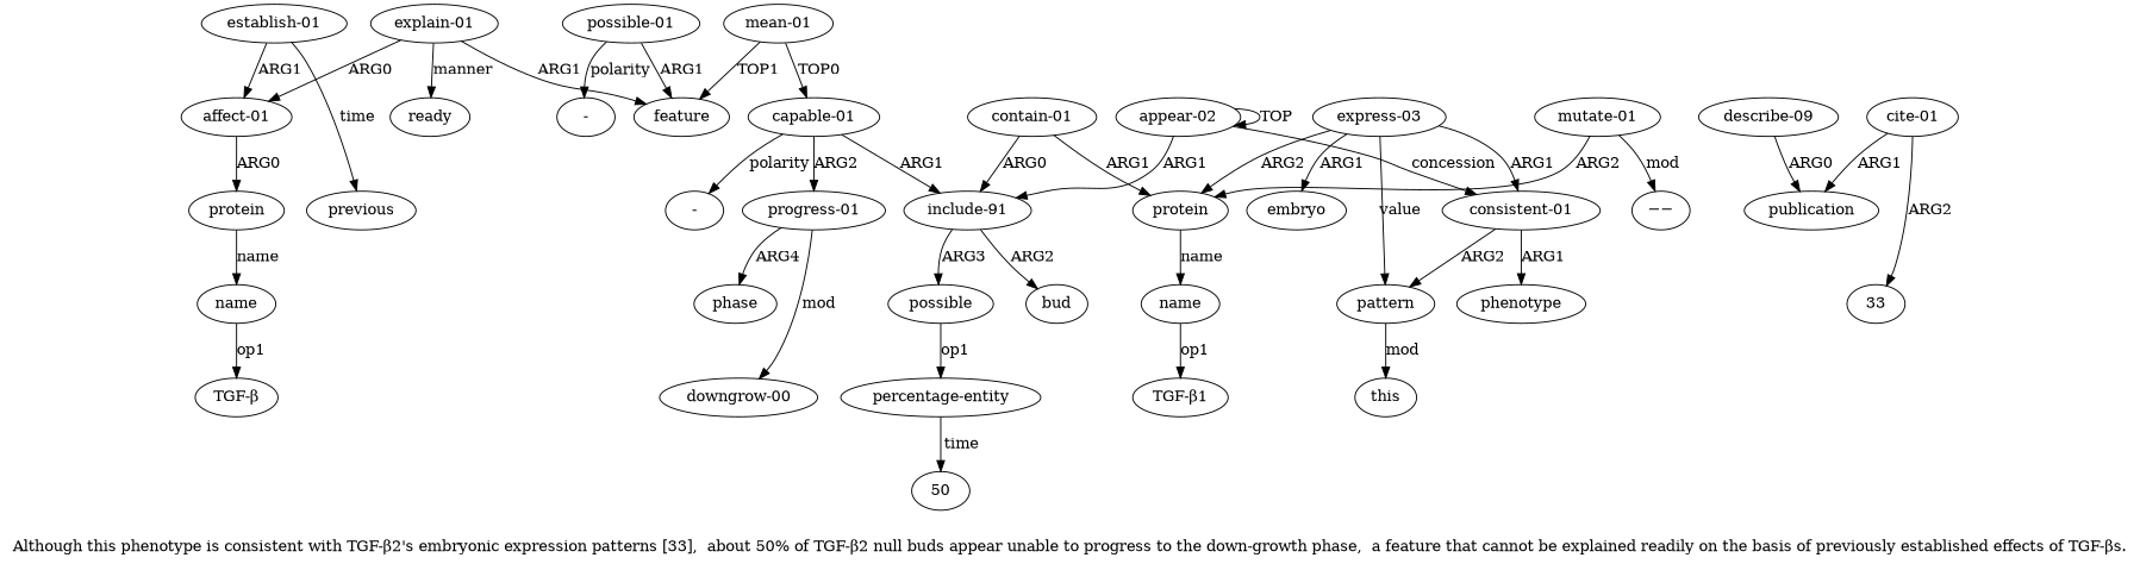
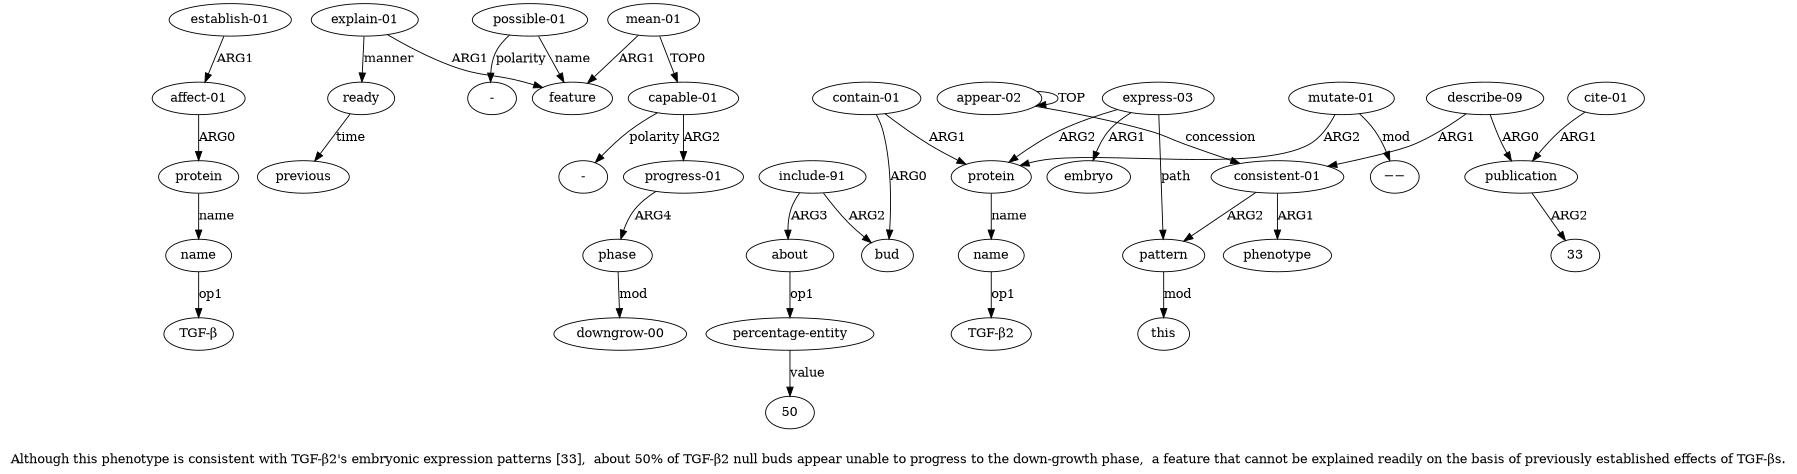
  digraph {
    label="Although this phenotype is consistent with TGF-β2's embryonic expression patterns [33],  about 50% of TGF-β2 null buds appear unable to progress to the down-growth phase,  a feature that cannot be explained readily on the basis of previously established effects of TGF-βs."
    node [color=black gold_ind=-1 gold_label=protein test_ind=-1 test_label=protein]
    edge [color=black gold_label=ARG1 test_label=ARG1]
    n1 [gold_ind=20 gold_label="establish-01" label="establish-01" test_ind=20 test_label="establish-01"]
    n2 [gold_ind=21 gold_label=previous label=previous test_ind=21 test_label=previous]
    n3 [gold_ind=17 gold_label="affect-01" label="affect-01" test_ind=17 test_label="affect-01"]
    n4 [gold_ind=18 label=protein test_ind=18]
    n5 [gold_ind=19 gold_label=name label=name test_ind=19 test_label=name]
    n6 [gold_ind=22 gold_label=ready label=ready test_ind=22 test_label=ready]
    n7 [gold_ind=23 gold_label="consistent-01" label="consistent-01" test_ind=23 test_label="consistent-01"]
    n8 [gold_ind=24 gold_label=phenotype label=phenotype test_ind=24 test_label=phenotype]
    n9 [gold_ind=26 gold_label=pattern label=pattern test_ind=26 test_label=pattern]
    n10 [gold_ind=25 gold_label=this label=this test_ind=25 test_label=this]
    n11 [gold_ind=27 gold_label="express-03" label="express-03" test_ind=27 test_label="express-03"]
    n12 [gold_ind=28 gold_label=embryo label=embryo test_ind=28 test_label=embryo]
    n13 [gold_ind=4 label=protein test_ind=4]
    n14 [gold_ind=5 gold_label=name label=name test_ind=5 test_label=name]
-   n15 [gold_label="TGF-β2" label="TGF-β1" test_label="TGF-β2"]
+   n15 [gold_label="TGF-β2" label="TGF-β2" test_label="TGF-β2"]
    n16 [gold_ind=29 gold_label="describe-01" label="describe-09" test_ind=29 test_label="describe-01"]
    n17 [gold_ind=30 gold_label=publication label=publication test_ind=30 test_label=publication]
    n18 [gold_ind=31 gold_label="cite-01" label="cite-01" test_ind=31 test_label="cite-01"]
    n19 [gold_label=33 label=33 test_label=33]
    n20 [gold_label="TGF-β" label="TGF-β" test_label="TGF-β"]
    n21 [gold_label="-" label="-" test_label="-"]
    n22 [gold_label=50 label=50 test_label=50]
    n23 [gold_ind=15 gold_label="possible-01" label="possible-01" test_ind=15 test_label="possible-01"]
    n24 [gold_ind=14 gold_label=feature label=feature test_ind=14 test_label=feature]
    n25 [gold_label="-" label="-" test_label="-"]
    n26 [gold_ind=16 gold_label="explain-01" label="explain-01" test_ind=16 test_label="explain-01"]
    n27 [gold_ind=11 gold_label=phase label=phase test_ind=11 test_label=phase]
    n28 [gold_ind=12 gold_label="downgrow-00" label="downgrow-00" test_ind=12 test_label="downgrow-00"]
    n29 [gold_ind=10 gold_label="progress-01" label="progress-01" test_ind=10 test_label="progress-01"]
    n30 [gold_ind=13 gold_label="mean-01" label="mean-01" test_ind=13 test_label="mean-01"]
    n31 [gold_ind=9 gold_label="capable-01" label="capable-01" test_ind=9 test_label="capable-01"]
    n32 [gold_ind=1 gold_label="include-91" label="include-91" test_ind=1 test_label="include-91"]
    n33 [gold_ind=2 gold_label=bud label=bud test_ind=2 test_label=bud]
-   n34 [gold_ind=7 gold_label=about label=possible test_ind=7 test_label=about]
+   n34 [gold_ind=7 gold_label=about label=about test_ind=7 test_label=about]
    n35 [gold_ind=8 gold_label="percentage-entity" label="percentage-entity" test_ind=8 test_label="percentage-entity"]
    n36 [gold_ind=0 gold_label="appear-02" label="appear-02" test_ind=0 test_label="appear-02"]
    n37 [gold_ind=3 gold_label="contain-01" label="contain-01" test_ind=3 test_label="contain-01"]
    n38 [gold_ind=6 gold_label="mutate-01" label="mutate-01" test_ind=6 test_label="mutate-01"]
    n39 [gold_label="−−" label="−−" test_label="−−"]
-   n1 -> n2 [gold_label=time label=time test_label=time]
+   n6 -> n2 [gold_label=time label=time test_label=time]
    n1 -> n3 [label=ARG1]
    n3 -> n4 [gold_label=ARG0 label=ARG0 test_label=ARG0]
    n4 -> n5 [gold_label=name label=name test_label=name]
    n5 -> n20 [gold_label=op1 label=op1 test_label=op1]
    n7 -> n8 [label=ARG1]
    n7 -> n9 [gold_label=ARG2 label=ARG2 test_label=ARG2]
    n9 -> n10 [gold_label=mod label=mod test_label=mod]
-   n11 -> n9 [gold_label=path label=value test_label=path]
+   n11 -> n9 [gold_label=path label=path test_label=path]
    n11 -> n12 [gold_label=ARG3 label=ARG1 test_label=ARG3]
    n11 -> n13 [gold_label=ARG2 label=ARG2 test_label=ARG2]
    n13 -> n14 [gold_label=name label=name test_label=name]
    n14 -> n15 [gold_label=op1 label=op1 test_label=op1]
-   n11 -> n7 [label=ARG1]
+   n16 -> n7 [label=ARG1]
    n16 -> n17 [gold_label=ARG0 label=ARG0 test_label=ARG0]
    n18 -> n17 [label=ARG1]
-   n18 -> n19 [gold_label=ARG2 label=ARG2 test_label=ARG2]
-   n23 -> n24 [label=ARG1]
+   n17 -> n19 [gold_label=ARG2 label=ARG2 test_label=ARG2]
+   n23 -> n24 [label=name]
    n23 -> n25 [gold_label=polarity label=polarity test_label=polarity]
-   n26 -> n3 [gold_label=ARG0 label=ARG0 test_label=ARG0]
    n26 -> n6 [gold_label=manner label=manner test_label=manner]
    n26 -> n24 [label=ARG1]
-   n29 -> n28 [gold_label=mod label=mod test_label=mod]
+   n27 -> n28 [gold_label=mod label=mod test_label=mod]
    n29 -> n27 [gold_label=ARG4 label=ARG4 test_label=ARG4]
-   n30 -> n24 [label=TOP1]
+   n30 -> n24 [label=ARG1]
    n30 -> n31 [gold_label=ARG0 label=TOP0 test_label=ARG0]
    n31 -> n21 [gold_label=polarity label=polarity test_label=polarity]
    n31 -> n29 [gold_label=ARG2 label=ARG2 test_label=ARG2]
-   n31 -> n32 [label=ARG1]
    n32 -> n33 [gold_label=ARG2 label=ARG2 test_label=ARG2]
    n32 -> n34 [gold_label=ARG3 label=ARG3 test_label=ARG3]
    n34 -> n35 [gold_label=op1 label=op1 test_label=op1]
-   n35 -> n22 [gold_label=value label=time test_label=value]
+   n35 -> n22 [gold_label=value label=value test_label=value]
    n36 -> n7 [gold_label=concession label=concession test_label=concession]
-   n36 -> n32 [label=ARG1]
    n36 -> n36 [gold_label=TOP label=TOP test_label=TOP]
    n37 -> n13 [label=ARG1]
-   n37 -> n32 [gold_label=ARG0 label=ARG0 test_label=ARG0]
+   n37 -> n33 [gold_label=ARG0 label=ARG0 test_label=ARG0]
    n38 -> n13 [gold_label=ARG2 label=ARG2 test_label=ARG2]
    n38 -> n39 [gold_label=mod label=mod test_label=mod]
  }
